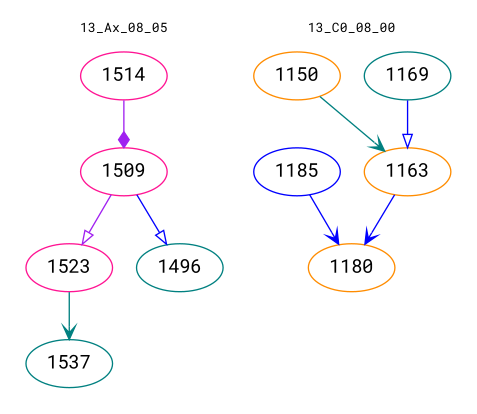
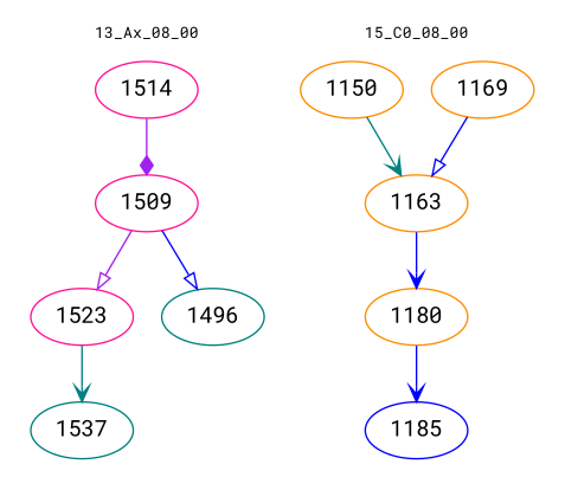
  digraph {
    fontname="Roboto Mono"
    node [color=deeppink fontname="Roboto Mono"]
    edge [arrowhead=vee color=blue fontname="Roboto Mono"]
    n1 [label=1514]
    n2 [label=1509]
    n3 [label=1523]
    n4 [color=teal label=1496]
    n5 [color=teal label=1537]
-   n6 [color=teal label=1169]
+   n6 [color=darkorange label=1169]
    n7 [color=darkorange label=1163]
    n8 [color=darkorange label=1180]
    n9 [color=darkorange label=1150]
    n10 [color=blue label=1185]
    subgraph cluster_1 {
      color=white
      fontsize=10
-     label="13_Ax_08_05"
+     label="13_Ax_08_00"
      n1
      n2
      n3
      n4
      n5
    }
    subgraph cluster_2 {
      color=white
      fontsize=10
-     label="13_C0_08_00"
+     label="15_C0_08_00"
      n6
      n7
      n8
      n9
      n10
    }
    n1 -> n2 [arrowhead=diamond color=purple]
    n2 -> n3 [arrowhead=onormal color=purple]
    n2 -> n4 [arrowhead=onormal]
    n3 -> n5 [color=teal]
    n6 -> n7 [arrowhead=onormal]
    n7 -> n8
-   n10 -> n8
+   n8 -> n10
    n9 -> n7 [color=teal]
  }
